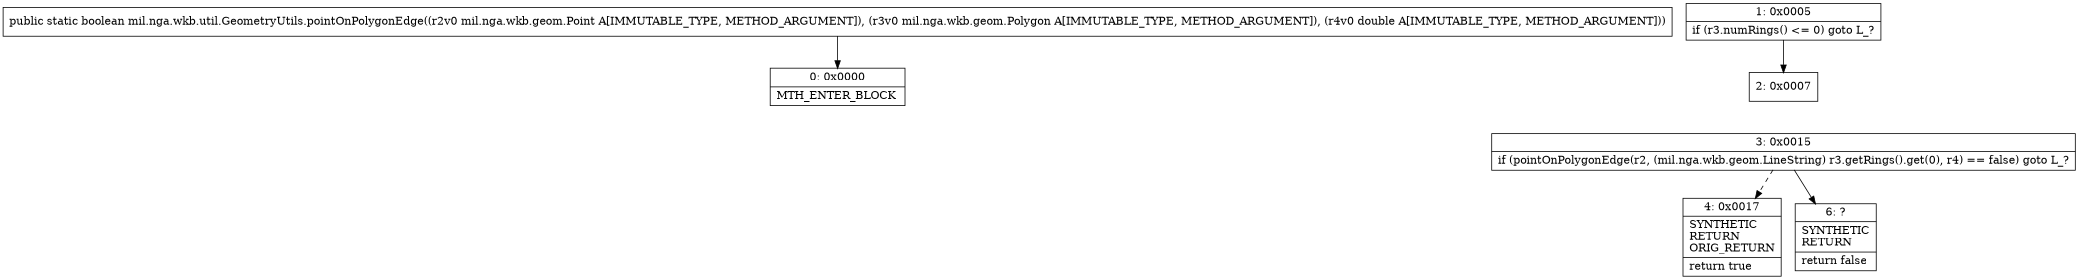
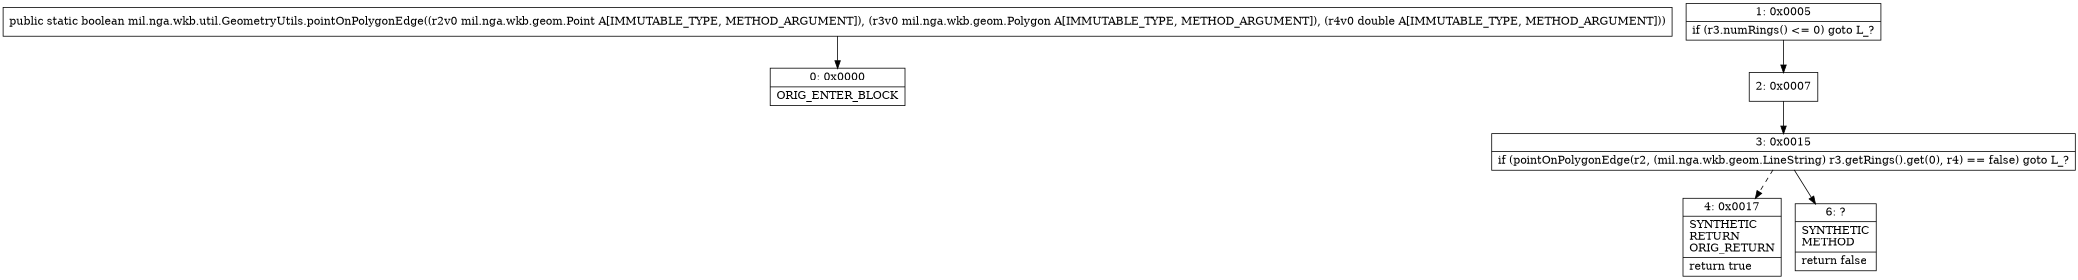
  digraph {
    node [shape=record]
-   n1 [label="{0\:\ 0x0000|MTH_ENTER_BLOCK\l}"]
+   n1 [label="{0\:\ 0x0000|ORIG_ENTER_BLOCK\l}"]
    n2 [label="{1\:\ 0x0005|if (r3.numRings() \<= 0) goto L_?\l}"]
    n3 [label="{2\:\ 0x0007}"]
    n4 [label="{3\:\ 0x0015|if (pointOnPolygonEdge(r2, (mil.nga.wkb.geom.LineString) r3.getRings().get(0), r4) == false) goto L_?\l}"]
    n5 [label="{4\:\ 0x0017|SYNTHETIC\lRETURN\lORIG_RETURN\l|return true\l}"]
-   n6 [label="{6\:\ ?|SYNTHETIC\lRETURN\l|return false\l}"]
+   n6 [label="{6\:\ ?|SYNTHETIC\lMETHOD\l|return false\l}"]
    n7 [label="{public static boolean mil.nga.wkb.util.GeometryUtils.pointOnPolygonEdge((r2v0 mil.nga.wkb.geom.Point A[IMMUTABLE_TYPE, METHOD_ARGUMENT]), (r3v0 mil.nga.wkb.geom.Polygon A[IMMUTABLE_TYPE, METHOD_ARGUMENT]), (r4v0 double A[IMMUTABLE_TYPE, METHOD_ARGUMENT])) }"]
    n2 -> n3 [style=solid]
+   n3 -> n4
    n4 -> n5 [style=dashed]
    n4 -> n6
    n7 -> n1
  }
